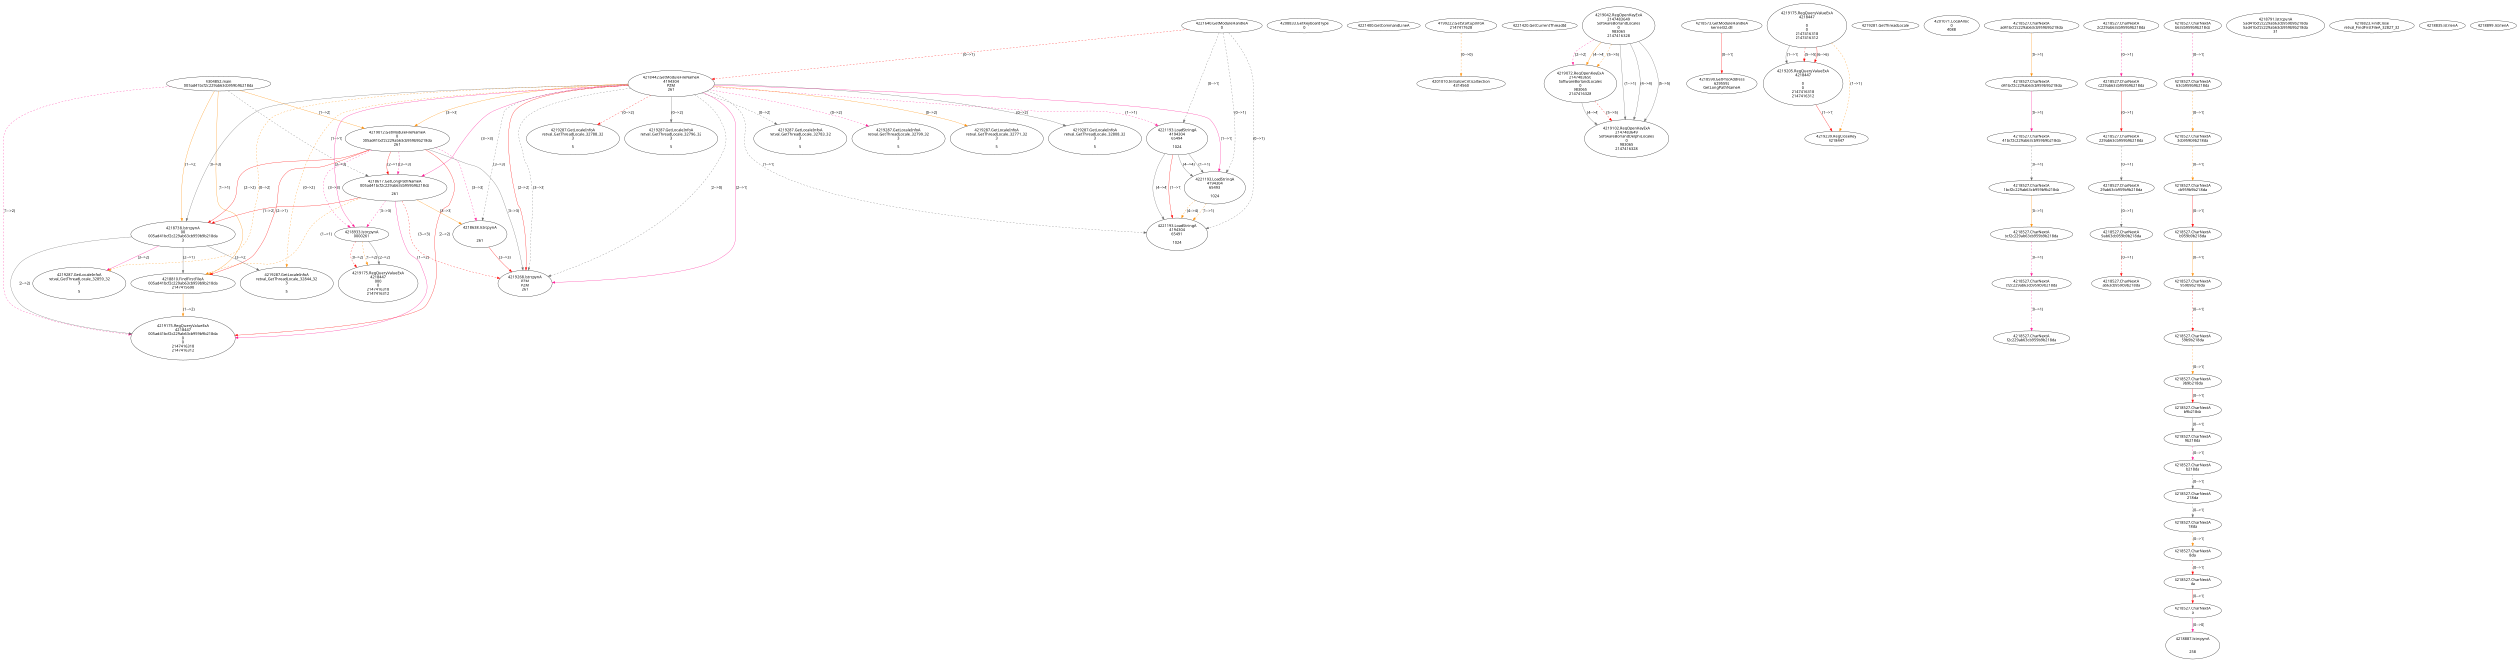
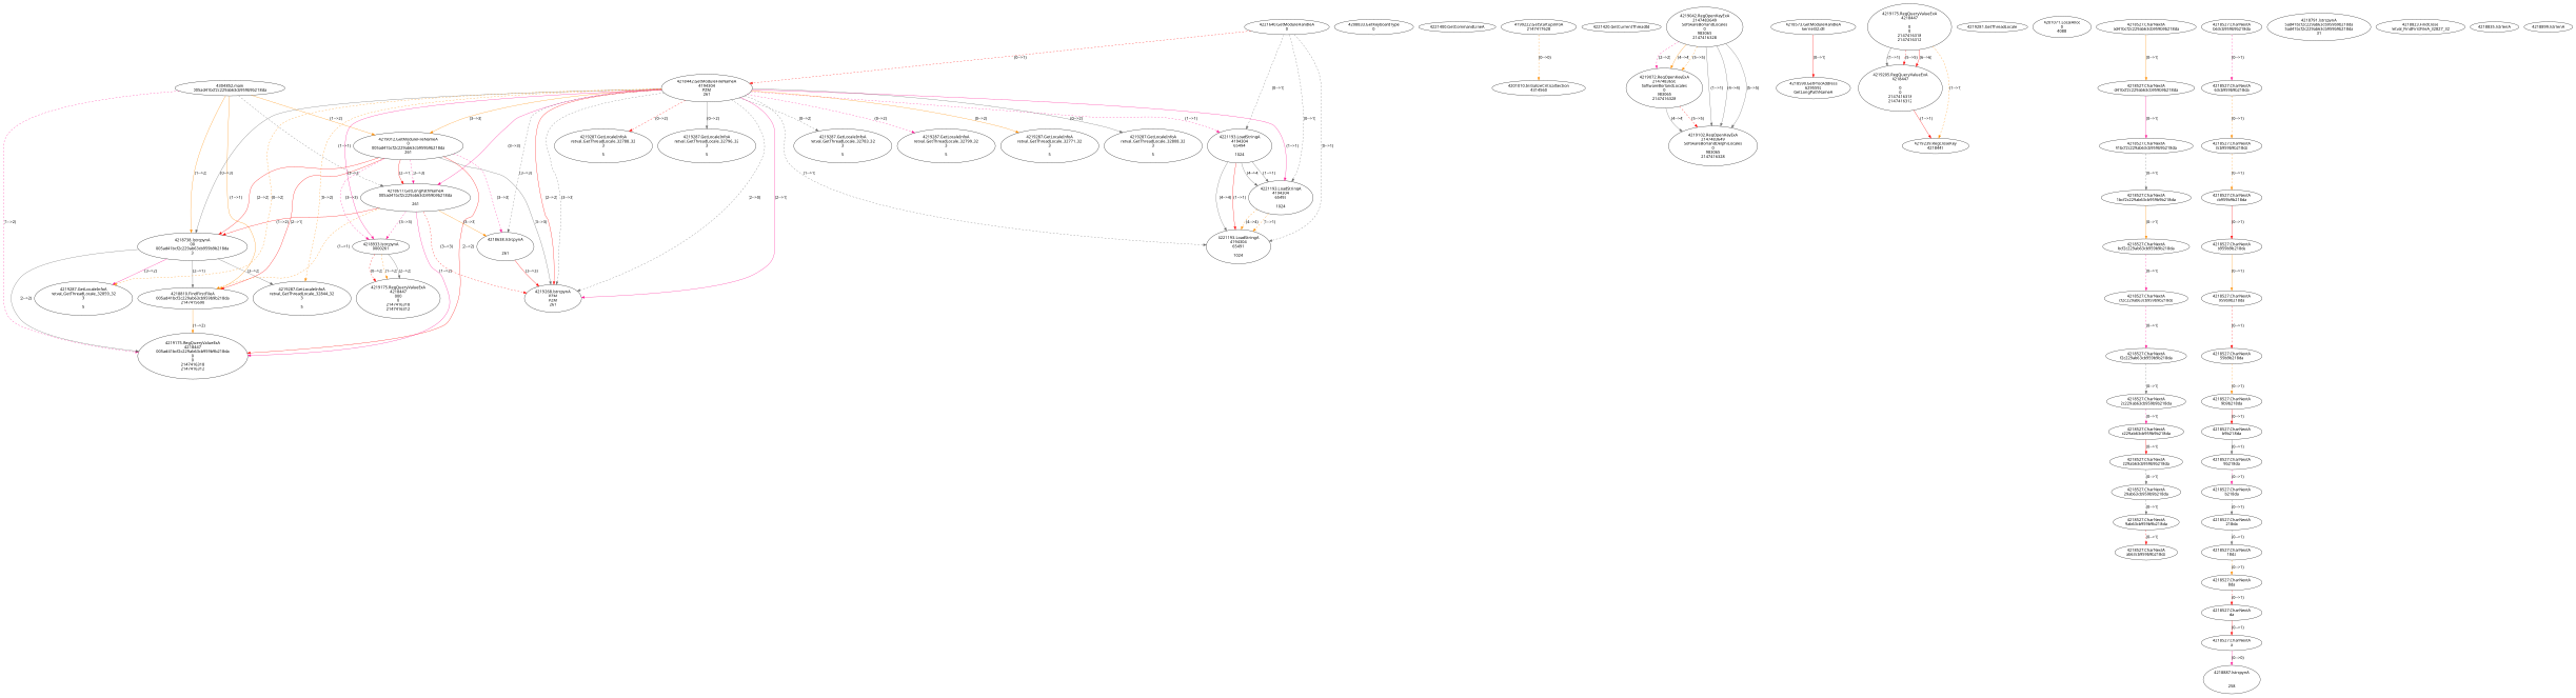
  digraph {
    fontname="Noto Sans"
    node [fontname="Noto Sans"]
    edge [color=gray40 fontname="Noto Sans" style=solid]
    n1 [label="4304852.main\n005ad41bcf2c229ab63cb959b9b218da"]
    n2 [label="4219012.GetModuleFileNameA\n0\n005ad41bcf2c229ab63cb959b9b218da\n261"]
    n3 [label="4218617.GetLongPathNameA\n005ad41bcf2c229ab63cb959b9b218da\n\n261"]
    n4 [label="4218738.lstrcpynA\n00\n005ad41bcf2c229ab63cb959b9b218da\n3"]
    n5 [label="4218810.FindFirstFileA\n005ad41bcf2c229ab63cb959b9b218da\n2147415690"]
    n6 [label="4219175.RegQueryValueExA\n4218447\n005ad41bcf2c229ab63cb959b9b218da\n0\n0\n2147416318\n2147416312"]
    n7 [label="4218638.lstrcpynA\n\n\n261"]
    n8 [label="4219268.lstrcpynA\nPZM\nPZM\n261"]
    n9 [label="4218933.lstrcpynA\n0000261"]
    n10 [label="4219287.GetLocaleInfoA\nretval_GetThreadLocale_32844_32\n3\n\n5"]
    n11 [label="4219287.GetLocaleInfoA\nretval_GetThreadLocale_32859_32\n3\n\n5"]
    n12 [label="4221640.GetModuleHandleA\n0"]
    n13 [label="4218442.GetModuleFileNameA\n4194304\nPZM\n261"]
    n14 [label="4221193.LoadStringA\n4194304\n65494\n\n1024"]
    n15 [label="4221193.LoadStringA\n4194304\n65493\n\n1024"]
    n16 [label="4221193.LoadStringA\n4194304\n65491\n\n1024"]
    n17 [label="4219287.GetLocaleInfoA\nretval_GetThreadLocale_32788_32\n3\n\n5"]
    n18 [label="4219287.GetLocaleInfoA\nretval_GetThreadLocale_32796_32\n3\n\n5"]
    n19 [label="4219287.GetLocaleInfoA\nretval_GetThreadLocale_32783_32\n3\n\n5"]
    n20 [label="4219287.GetLocaleInfoA\nretval_GetThreadLocale_32799_32\n3\n\n5"]
    n21 [label="4219287.GetLocaleInfoA\nretval_GetThreadLocale_32771_32\n3\n\n5"]
    n22 [label="4219287.GetLocaleInfoA\nretval_GetThreadLocale_32808_32\n3\n\n5"]
    n23 [label="4208833.GetKeyboardType\n0"]
    n24 [label="4221400.GetCommandLineA\n"]
    n25 [label="4199222.GetStartupInfoA\n2147417628"]
    n26 [label="4201010.InitializeCriticalSection\n4314560"]
    n27 [label="4221420.GetCurrentThreadId\n"]
    n28 [label="4219175.RegQueryValueExA\n4218447\n000\n0\n2147416318\n2147416312"]
    n29 [label="4219042.RegOpenKeyExA\n2147483649\nSoftware\Borland\Locales\n0\n983065\n2147416328"]
    n30 [label="4219072.RegOpenKeyExA\n2147483650\nSoftware\Borland\Locales\n0\n983065\n2147416328"]
    n31 [label="4219102.RegOpenKeyExA\n2147483649\nSoftware\Borland\Delphi\Locales\n0\n983065\n2147416328"]
    n32 [label="4218573.GetModuleHandleA\nkernel32.dll"]
    n33 [label="4218590.GetProcAddress\n6295592\nGetLongPathNameA"]
    n34 [label="4219175.RegQueryValueExA\n4218447\n\n0\n0\n2147416318\n2147416312"]
    n35 [label="4219205.RegQueryValueExA\n4218447\n\n0\n0\n2147416318\n2147416312"]
    n36 [label="4219239.RegCloseKey\n4218447"]
    n37 [label="4219281.GetThreadLocale\n"]
    n38 [label="4201071.LocalAlloc\n0\n4088"]
    n39 [label="4218527.CharNextA\nad41bcf2c229ab63cb959b9b218da"]
    n40 [label="4218527.CharNextA\nd41bcf2c229ab63cb959b9b218da"]
    n41 [label="4218527.CharNextA\n41bcf2c229ab63cb959b9b218da"]
    n42 [label="4218527.CharNextA\n1bcf2c229ab63cb959b9b218da"]
    n43 [label="4218527.CharNextA\nbcf2c229ab63cb959b9b218da"]
    n44 [label="4218527.CharNextA\ncf2c229ab63cb959b9b218da"]
    n45 [label="4218527.CharNextA\nf2c229ab63cb959b9b218da"]
    n46 [label="4218527.CharNextA\n2c229ab63cb959b9b218da"]
    n47 [label="4218527.CharNextA\nc229ab63cb959b9b218da"]
    n48 [label="4218527.CharNextA\n229ab63cb959b9b218da"]
    n49 [label="4218527.CharNextA\n29ab63cb959b9b218da"]
    n50 [label="4218527.CharNextA\n9ab63cb959b9b218da"]
    n51 [label="4218527.CharNextA\nab63cb959b9b218da"]
    n52 [label="4218527.CharNextA\nb63cb959b9b218da"]
    n53 [label="4218527.CharNextA\n63cb959b9b218da"]
    n54 [label="4218527.CharNextA\n3cb959b9b218da"]
    n55 [label="4218527.CharNextA\ncb959b9b218da"]
    n56 [label="4218527.CharNextA\nb959b9b218da"]
    n57 [label="4218527.CharNextA\n959b9b218da"]
    n58 [label="4218527.CharNextA\n59b9b218da"]
    n59 [label="4218527.CharNextA\n9b9b218da"]
    n60 [label="4218527.CharNextA\nb9b218da"]
    n61 [label="4218527.CharNextA\n9b218da"]
    n62 [label="4218527.CharNextA\nb218da"]
    n63 [label="4218527.CharNextA\n218da"]
    n64 [label="4218527.CharNextA\n18da"]
    n65 [label="4218527.CharNextA\n8da"]
    n66 [label="4218527.CharNextA\nda"]
    n67 [label="4218527.CharNextA\na"]
    n68 [label="4218887.lstrcpynA\n\n\n258"]
    n69 [label="4218791.lstrcpynA\n5ad41bcf2c229ab63cb959b9b218da\n5ad41bcf2c229ab63cb959b9b218da\n31"]
    n70 [label="4218823.FindClose\nretval_FindFirstFileA_32827_32"]
    n71 [label="4218835.lstrlenA\n"]
    n72 [label="4218899.lstrlenA\n"]
    n1 -> n2 [color=darkorange label="(1-->2)"]
    n1 -> n3 [label="(1-->1)" style=dashed]
    n1 -> n4 [color=darkorange label="(1-->2)"]
    n1 -> n5 [color=darkorange label="(1-->1)"]
    n1 -> n6 [color=deeppink label="(1-->2)" style=dashed]
    n2 -> n3 [color=red label="(2-->1)"]
    n2 -> n3 [color=deeppink label="(3-->3)" style=dashed]
    n2 -> n4 [color=red label="(2-->2)"]
    n2 -> n5 [color=red label="(2-->1)"]
    n2 -> n6 [color=red label="(2-->2)"]
    n2 -> n7 [color=deeppink label="(3-->3)" style=dashed]
    n2 -> n8 [label="(3-->3)"]
    n2 -> n9 [color=deeppink label="(3-->3)" style=dashed]
    n3 -> n4 [color=red label="(1-->2)"]
    n3 -> n5 [color=darkorange label="(1-->1)" style=dashed]
    n3 -> n6 [color=deeppink label="(1-->2)"]
    n3 -> n7 [color=darkorange label="(3-->3)"]
    n3 -> n8 [color=red label="(3-->3)" style=dashed]
    n3 -> n9 [color=deeppink label="(3-->3)" style=dashed]
    n4 -> n5 [label="(2-->1)"]
    n4 -> n6 [label="(2-->2)"]
    n4 -> n10 [label="(3-->2)"]
    n4 -> n11 [color=deeppink label="(3-->2)"]
    n5 -> n6 [color=darkorange label="(1-->2)"]
    n7 -> n8 [color=red label="(3-->3)"]
    n9 -> n28 [color=darkorange label="(1-->2)" style=dashed]
    n9 -> n28 [label="(2-->2)"]
    n9 -> n28 [color=red label="(0-->2)" style=dashed]
    n12 -> n13 [color=red label="(0-->1)" style=dashed]
    n12 -> n14 [label="(0-->1)" style=dashed]
    n12 -> n15 [label="(0-->1)" style=dashed]
    n12 -> n16 [label="(0-->1)" style=dashed]
    n13 -> n2 [color=darkorange label="(3-->3)"]
    n13 -> n3 [color=deeppink label="(3-->3)"]
    n13 -> n4 [label="(0-->3)"]
    n13 -> n7 [label="(3-->3)" style=dashed]
    n13 -> n8 [color=deeppink label="(2-->1)"]
    n13 -> n8 [color=red label="(2-->2)"]
    n13 -> n8 [label="(3-->3)" style=dashed]
    n13 -> n8 [label="(2-->0)" style=dashed]
    n13 -> n9 [color=deeppink label="(3-->3)"]
    n13 -> n10 [color=darkorange label="(0-->2)" style=dashed]
    n13 -> n11 [color=darkorange label="(0-->2)" style=dashed]
    n13 -> n14 [color=deeppink label="(1-->1)" style=dashed]
    n13 -> n15 [color=deeppink label="(1-->1)"]
    n13 -> n16 [label="(1-->1)" style=dashed]
    n13 -> n17 [color=red label="(0-->2)" style=dashed]
    n13 -> n18 [label="(0-->2)"]
    n13 -> n19 [label="(0-->2)" style=dashed]
    n13 -> n20 [color=deeppink label="(0-->2)" style=dashed]
    n13 -> n21 [color=darkorange label="(0-->2)"]
    n13 -> n22 [label="(0-->2)"]
    n14 -> n15 [label="(1-->1)"]
    n14 -> n15 [label="(4-->4)"]
    n14 -> n16 [color=red label="(1-->1)"]
    n14 -> n16 [label="(4-->4)"]
    n15 -> n16 [color=darkorange label="(1-->1)" style=dashed]
    n15 -> n16 [color=darkorange label="(4-->4)" style=dashed]
    n25 -> n26 [color=darkorange label="(0-->0)" style=dashed]
    n29 -> n30 [color=deeppink label="(2-->2)" style=dashed]
    n29 -> n30 [color=darkorange label="(4-->4)"]
    n29 -> n30 [color=darkorange label="(5-->5)" style=dashed]
    n29 -> n31 [label="(1-->1)"]
    n29 -> n31 [label="(4-->4)"]
    n29 -> n31 [label="(5-->5)"]
    n30 -> n31 [label="(4-->4)"]
    n30 -> n31 [color=red label="(5-->5)" style=dashed]
    n32 -> n33 [color=red label="(0-->1)"]
    n34 -> n35 [label="(1-->1)"]
    n34 -> n35 [color=red label="(5-->5)" style=dashed]
    n34 -> n35 [color=red label="(6-->6)"]
    n34 -> n36 [color=darkorange label="(1-->1)" style=dashed]
    n35 -> n36 [color=red label="(1-->1)"]
    n39 -> n40 [color=darkorange label="(0-->1)"]
    n40 -> n41 [color=deeppink label="(0-->1)"]
    n41 -> n42 [label="(0-->1)" style=dashed]
    n42 -> n43 [color=darkorange label="(0-->1)"]
    n43 -> n44 [color=deeppink label="(0-->1)" style=dashed]
    n44 -> n45 [color=deeppink label="(0-->1)" style=dashed]
+   n45 -> n46 [label="(0-->1)" style=dashed]
    n46 -> n47 [color=deeppink label="(0-->1)" style=dashed]
    n47 -> n48 [color=red label="(0-->1)"]
    n48 -> n49 [label="(0-->1)" style=dashed]
    n49 -> n50 [label="(0-->1)" style=dashed]
    n50 -> n51 [color=red label="(0-->1)" style=dashed]
    n52 -> n53 [color=deeppink label="(0-->1)" style=dashed]
    n53 -> n54 [color=darkorange label="(0-->1)" style=dashed]
    n54 -> n55 [color=darkorange label="(0-->1)" style=dashed]
    n55 -> n56 [color=red label="(0-->1)"]
    n56 -> n57 [color=darkorange label="(0-->1)"]
    n57 -> n58 [color=red label="(0-->1)" style=dashed]
    n58 -> n59 [color=darkorange label="(0-->1)" style=dashed]
    n59 -> n60 [color=red label="(0-->1)"]
    n60 -> n61 [label="(0-->1)"]
    n61 -> n62 [color=deeppink label="(0-->1)" style=dashed]
    n62 -> n63 [label="(0-->1)" style=dashed]
    n63 -> n64 [label="(0-->1)" style=dashed]
    n64 -> n65 [color=darkorange label="(0-->1)" style=dashed]
    n65 -> n66 [color=red label="(0-->1)" style=dashed]
    n66 -> n67 [color=red label="(0-->1)"]
    n67 -> n68 [color=deeppink label="(0-->0)"]
  }
